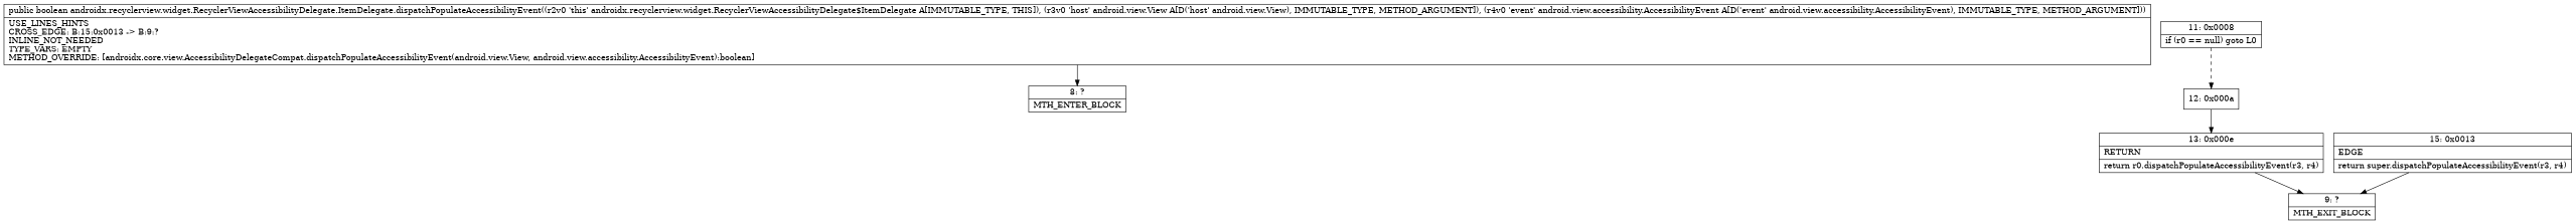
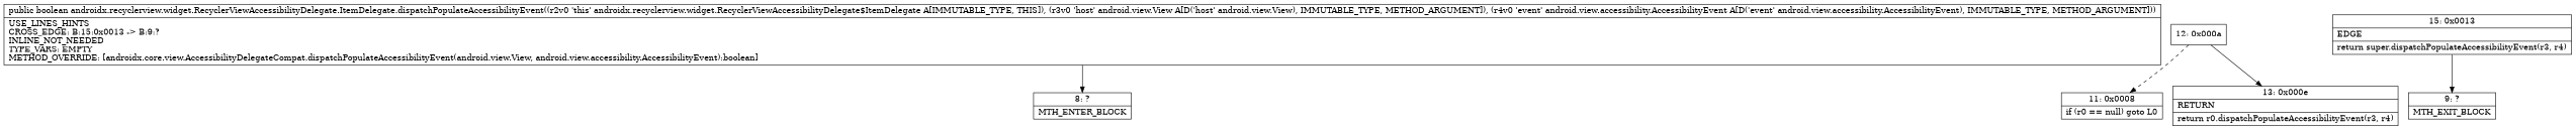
  digraph {
    node [shape=record]
    n1 [label="{8\:\ ?|MTH_ENTER_BLOCK\l}"]
    n2 [label="{11\:\ 0x0008|if (r0 == null) goto L0\l}"]
    n3 [label="{12\:\ 0x000a}"]
    n4 [label="{13\:\ 0x000e|RETURN\l|return r0.dispatchPopulateAccessibilityEvent(r3, r4)\l}"]
    n5 [label="{9\:\ ?|MTH_EXIT_BLOCK\l}"]
    n6 [label="{15\:\ 0x0013|EDGE\l|return super.dispatchPopulateAccessibilityEvent(r3, r4)\l}"]
    n7 [label="{public boolean androidx.recyclerview.widget.RecyclerViewAccessibilityDelegate.ItemDelegate.dispatchPopulateAccessibilityEvent((r2v0 'this' androidx.recyclerview.widget.RecyclerViewAccessibilityDelegate$ItemDelegate A[IMMUTABLE_TYPE, THIS]), (r3v0 'host' android.view.View A[D('host' android.view.View), IMMUTABLE_TYPE, METHOD_ARGUMENT]), (r4v0 'event' android.view.accessibility.AccessibilityEvent A[D('event' android.view.accessibility.AccessibilityEvent), IMMUTABLE_TYPE, METHOD_ARGUMENT]))  | USE_LINES_HINTS\lCROSS_EDGE: B:15:0x0013 \-\> B:9:?\lINLINE_NOT_NEEDED\lTYPE_VARS: EMPTY\lMETHOD_OVERRIDE: [androidx.core.view.AccessibilityDelegateCompat.dispatchPopulateAccessibilityEvent(android.view.View, android.view.accessibility.AccessibilityEvent):boolean]\l}"]
-   n2 -> n3 [style=dashed]
+   n3 -> n2 [style=dashed]
    n3 -> n4
-   n4 -> n5
    n6 -> n5
    n7 -> n1
  }
